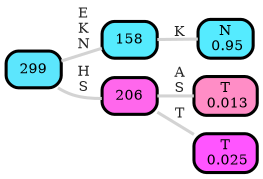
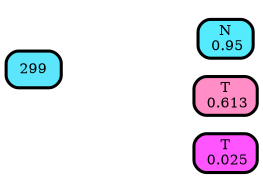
  graph {
    fontname="DejaVu Serif"
    rankdir=LR
    ranksep="0 equally"
    splines=straight
    node [color=black fontcolor=black fontname="DejaVu Serif" penwidth=3 shape=box style="filled, rounded"]
    edge [color=lightgray fontcolor=grey14 fontname="DejaVu Serif" fontweight=bold penwidth=3]
    n1 [fillcolor="#55ebff" label="N\n 0.95"]
-   n2 [fillcolor="#55ebfe" label=158]
    n3 [fillcolor="#5ce6fd" label=299]
-   n4 [fillcolor="#ff67ec" label=206]
-   n5 [fillcolor="#ff8dc6" label="T\n 0.013"]
+   n5 [fillcolor="#ff8dc6" label="T\n 0.613"]
    n6 [fillcolor="#ff55ff" label="T\n 0.025"]
    subgraph sub_1 {
      rank=same
    }
-   n2 -- n1 [label=" K"]
-   n3 -- n2 [label=" E\n K\n N"]
-   n3 -- n4 [label=" H\n S"]
-   n4 -- n5 [label=" A\n S"]
-   n4 -- n6 [label=" T"]
  }
